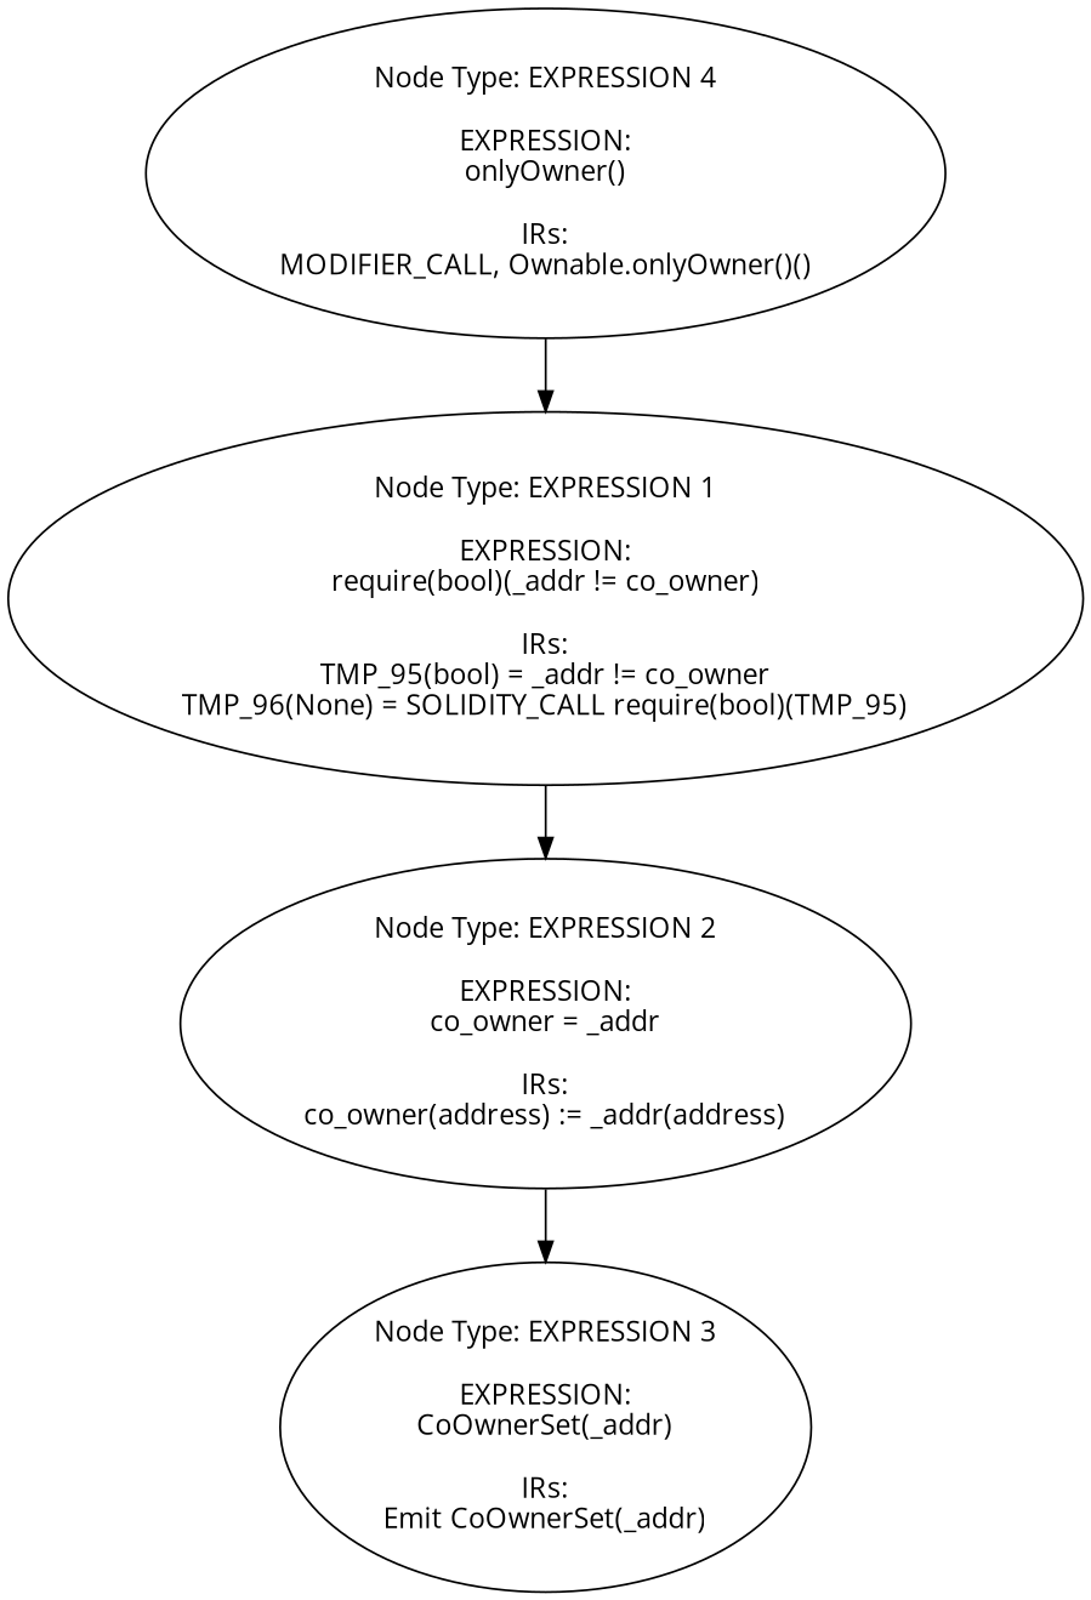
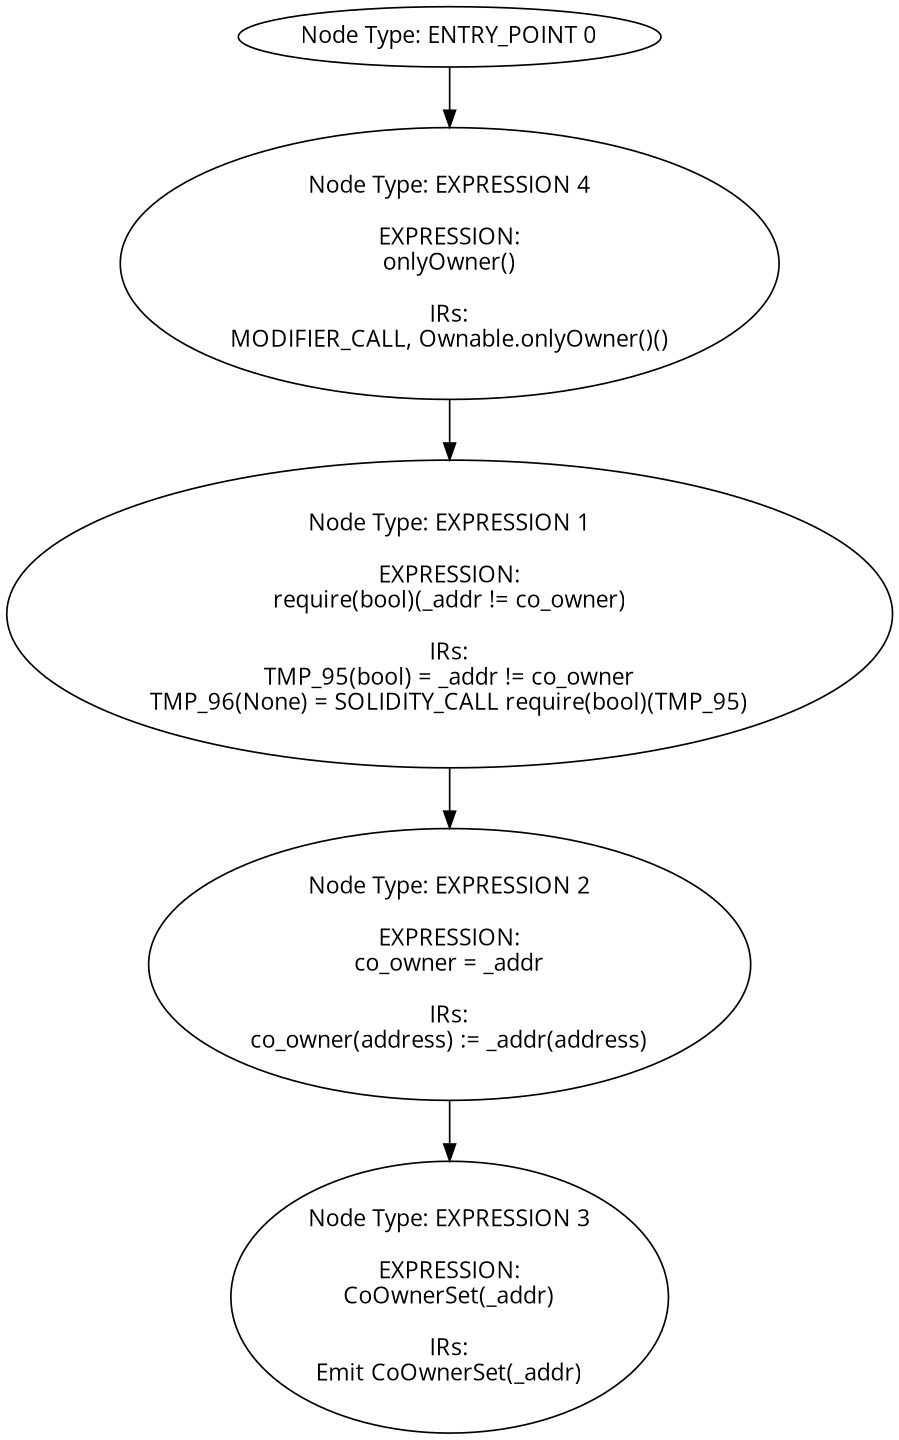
  digraph {
    fontname="Open Sans"
    node [fontname="Open Sans"]
    edge [fontname="Open Sans"]
+   n1 [label="Node Type: ENTRY_POINT 0\n"]
    n2 [label="Node Type: EXPRESSION 4\n\nEXPRESSION:\nonlyOwner()\n\nIRs:\nMODIFIER_CALL, Ownable.onlyOwner()()"]
    n3 [label="Node Type: EXPRESSION 1\n\nEXPRESSION:\nrequire(bool)(_addr != co_owner)\n\nIRs:\nTMP_95(bool) = _addr != co_owner\nTMP_96(None) = SOLIDITY_CALL require(bool)(TMP_95)"]
    n4 [label="Node Type: EXPRESSION 2\n\nEXPRESSION:\nco_owner = _addr\n\nIRs:\nco_owner(address) := _addr(address)"]
    n5 [label="Node Type: EXPRESSION 3\n\nEXPRESSION:\nCoOwnerSet(_addr)\n\nIRs:\nEmit CoOwnerSet(_addr)"]
+   n1 -> n2
    n2 -> n3
    n3 -> n4
    n4 -> n5
  }
